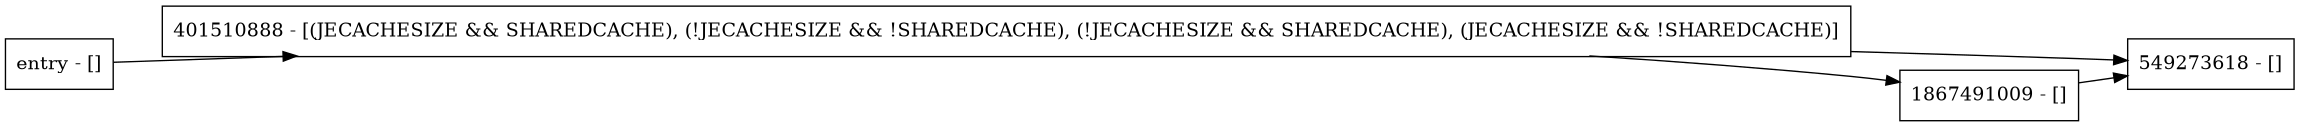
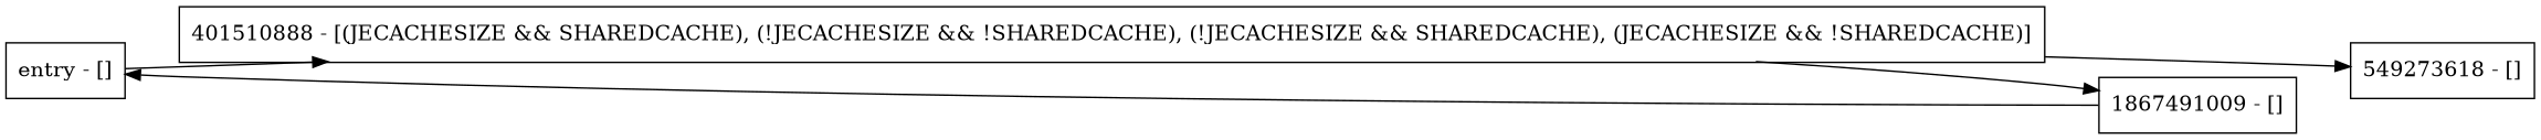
  digraph {
    rankdir=LR
    node [shape=record]
    n1 [label="entry - []"]
    n2 [label="401510888 - [(JECACHESIZE && SHAREDCACHE), (!JECACHESIZE && !SHAREDCACHE), (!JECACHESIZE && SHAREDCACHE), (JECACHESIZE && !SHAREDCACHE)]"]
    n3 [label="549273618 - []"]
    n4 [label="1867491009 - []"]
    n1 -> n2
    n2 -> n3
    n2 -> n4
-   n4 -> n3
+   n4 -> n1
  }
